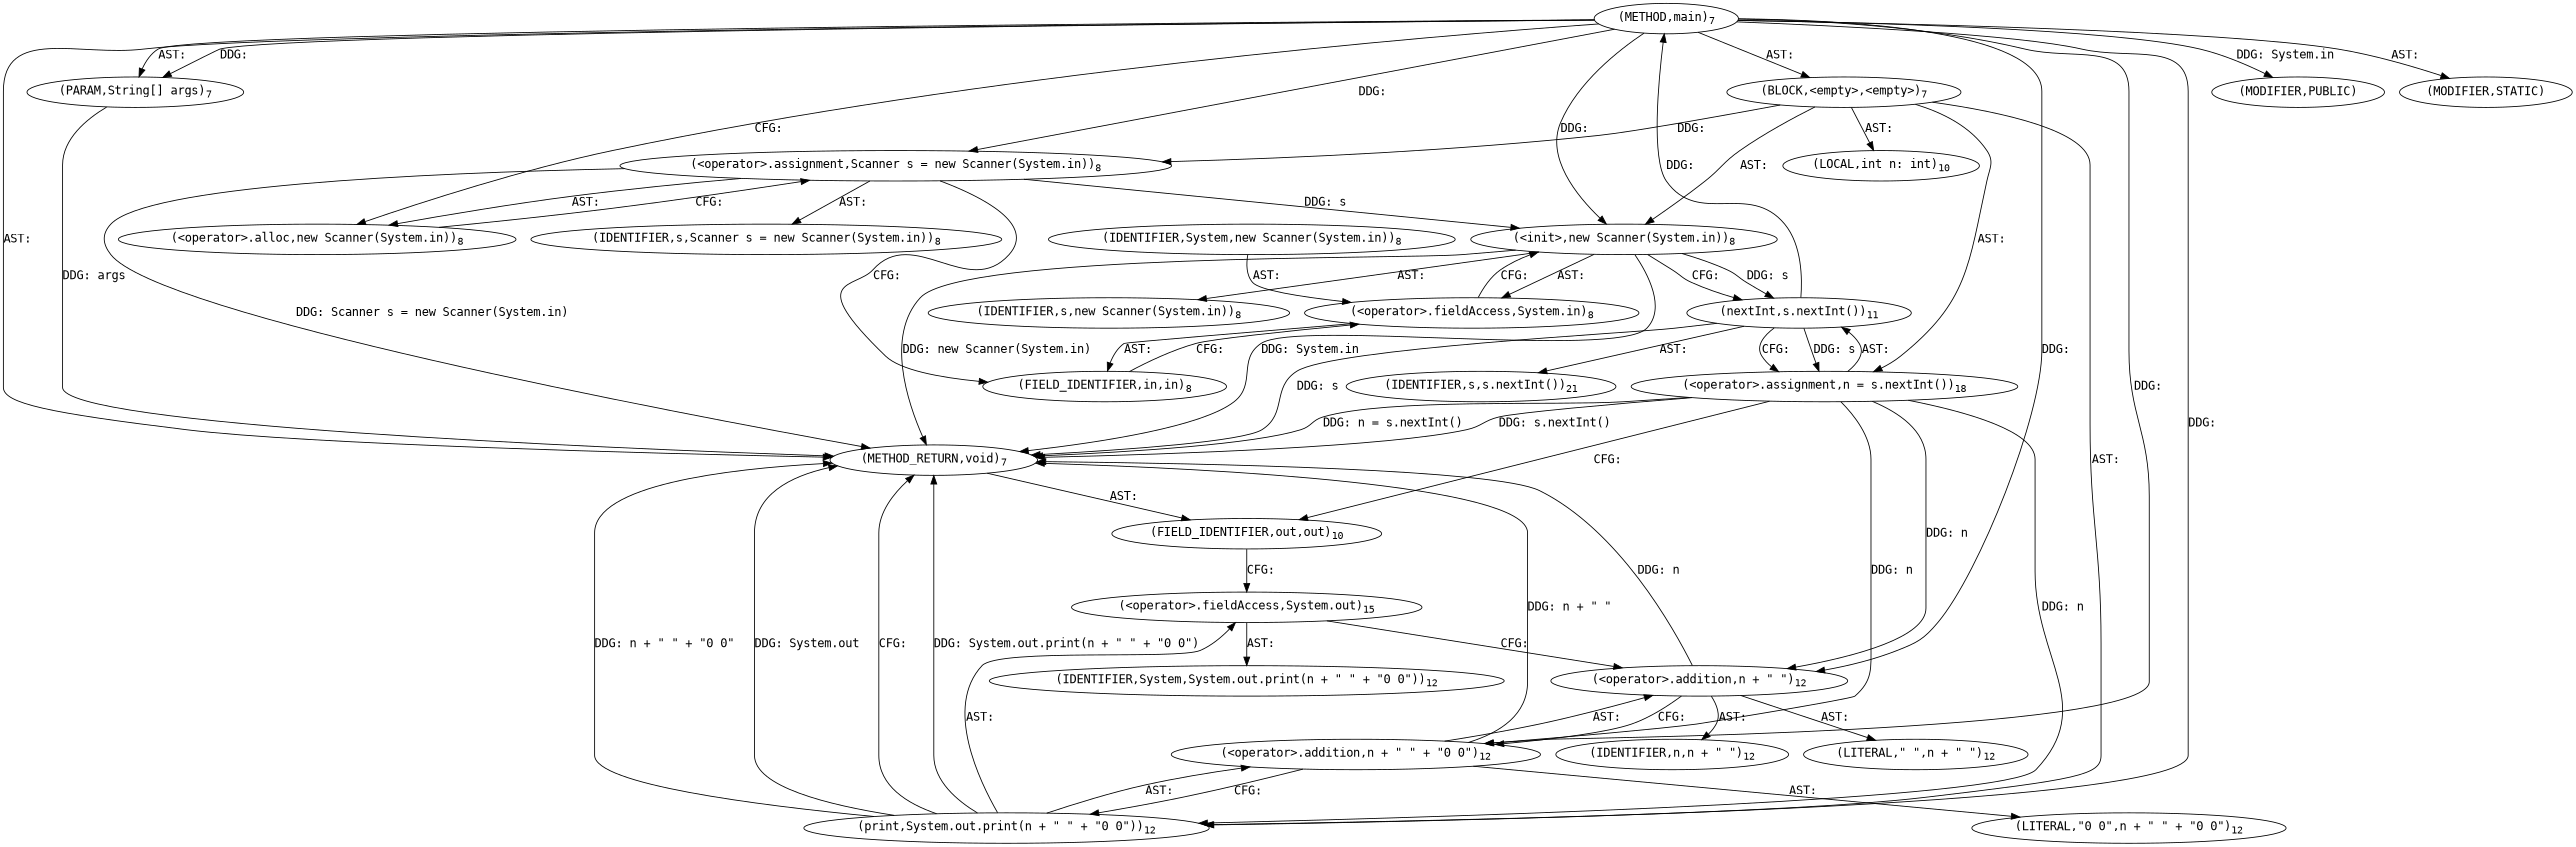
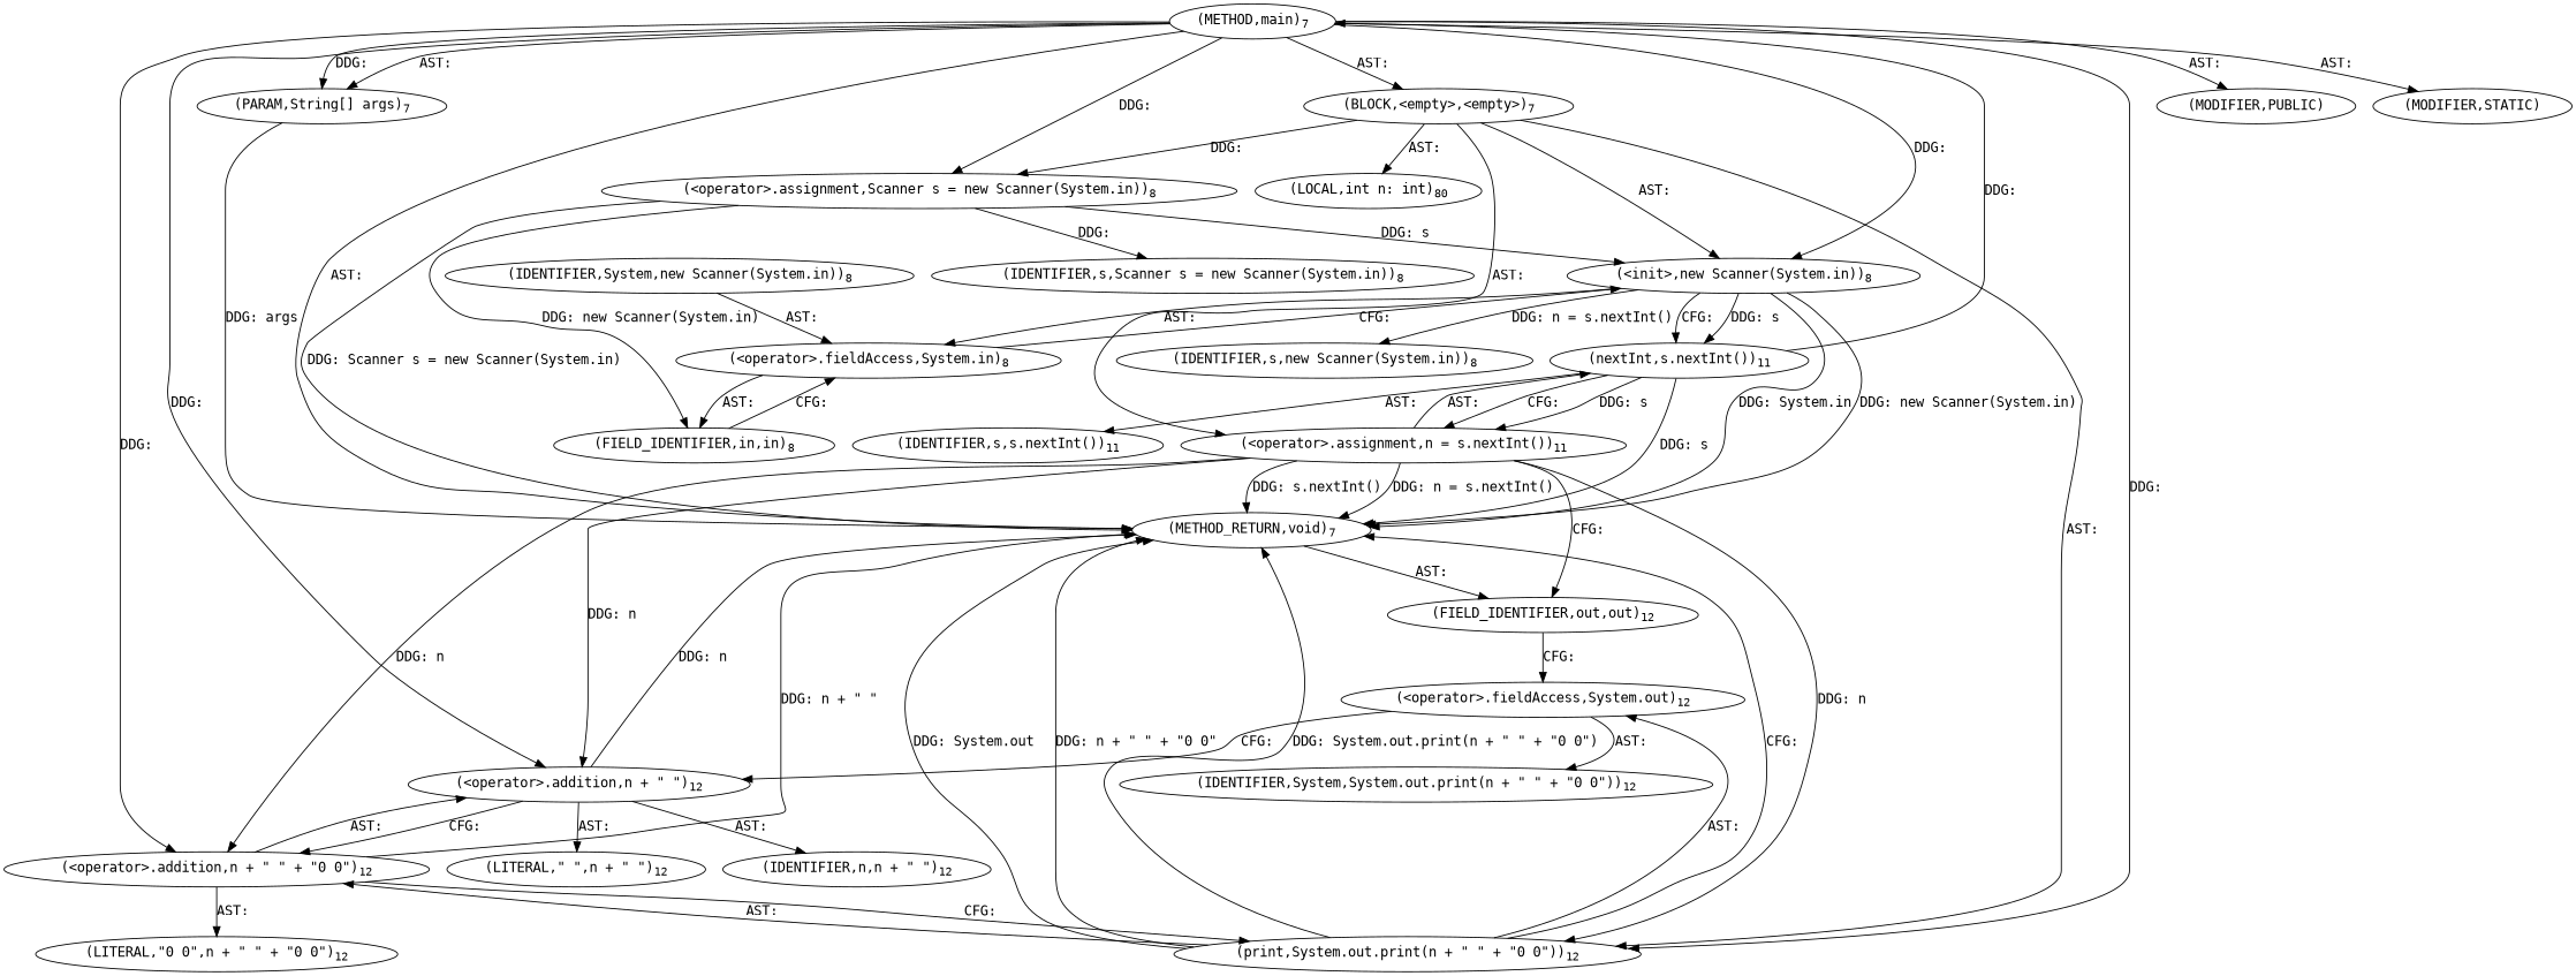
  digraph {
    fontname="DejaVu Sans Mono"
    node [fontname="DejaVu Sans Mono"]
    edge [fontname="DejaVu Sans Mono"]
    n1 [label=<(METHOD,main)<SUB>7</SUB>>]
    n2 [label=<(PARAM,String[] args)<SUB>7</SUB>>]
    n3 [label=<(BLOCK,&lt;empty&gt;,&lt;empty&gt;)<SUB>7</SUB>>]
    n4 [label=<(&lt;operator&gt;.assignment,Scanner s = new Scanner(System.in))<SUB>8</SUB>>]
-   n5 [label=<(&lt;operator&gt;.alloc,new Scanner(System.in))<SUB>8</SUB>>]
    n6 [label=<(&lt;init&gt;,new Scanner(System.in))<SUB>8</SUB>>]
    n7 [label=<(print,System.out.print(n + &quot; &quot; + &quot;0 0&quot;))<SUB>12</SUB>>]
    n8 [label=<(&lt;operator&gt;.addition,n + &quot; &quot; + &quot;0 0&quot;)<SUB>12</SUB>>]
    n9 [label=<(&lt;operator&gt;.addition,n + &quot; &quot;)<SUB>12</SUB>>]
    n10 [label=<(MODIFIER,PUBLIC)>]
    n11 [label=<(MODIFIER,STATIC)>]
    n12 [label=<(METHOD_RETURN,void)<SUB>7</SUB>>]
-   n13 [label=<(LOCAL,int n: int)<SUB>10</SUB>>]
-   n14 [label=<(&lt;operator&gt;.assignment,n = s.nextInt())<SUB>18</SUB>>]
+   n13 [label=<(LOCAL,int n: int)<SUB>80</SUB>>]
+   n14 [label=<(&lt;operator&gt;.assignment,n = s.nextInt())<SUB>11</SUB>>]
    n15 [label=<(IDENTIFIER,s,Scanner s = new Scanner(System.in))<SUB>8</SUB>>]
    n16 [label=<(FIELD_IDENTIFIER,in,in)<SUB>8</SUB>>]
    n17 [label=<(nextInt,s.nextInt())<SUB>11</SUB>>]
    n18 [label=<(IDENTIFIER,s,new Scanner(System.in))<SUB>8</SUB>>]
    n19 [label=<(&lt;operator&gt;.fieldAccess,System.in)<SUB>8</SUB>>]
-   n20 [label=<(IDENTIFIER,s,s.nextInt())<SUB>21</SUB>>]
-   n21 [label=<(&lt;operator&gt;.fieldAccess,System.out)<SUB>15</SUB>>]
+   n20 [label=<(IDENTIFIER,s,s.nextInt())<SUB>11</SUB>>]
+   n21 [label=<(&lt;operator&gt;.fieldAccess,System.out)<SUB>12</SUB>>]
    n22 [label=<(LITERAL,&quot;0 0&quot;,n + &quot; &quot; + &quot;0 0&quot;)<SUB>12</SUB>>]
    n23 [label=<(IDENTIFIER,n,n + &quot; &quot;)<SUB>12</SUB>>]
    n24 [label=<(LITERAL,&quot; &quot;,n + &quot; &quot;)<SUB>12</SUB>>]
-   n25 [label=<(FIELD_IDENTIFIER,out,out)<SUB>10</SUB>>]
+   n25 [label=<(FIELD_IDENTIFIER,out,out)<SUB>12</SUB>>]
    n26 [label=<(IDENTIFIER,System,new Scanner(System.in))<SUB>8</SUB>>]
    n27 [label=<(IDENTIFIER,System,System.out.print(n + &quot; &quot; + &quot;0 0&quot;))<SUB>12</SUB>>]
    n1 -> n2 [label="AST: "]
    n1 -> n2 [label="DDG: "]
    n1 -> n3 [label="AST: "]
    n1 -> n4 [label="DDG: "]
-   n1 -> n5 [label="CFG: "]
    n1 -> n6 [label="DDG: "]
    n1 -> n7 [label="DDG: "]
    n1 -> n8 [label="DDG: "]
    n1 -> n9 [label="DDG: "]
-   n1 -> n10 [label="DDG: System.in"]
+   n1 -> n10 [label="AST: "]
    n1 -> n11 [label="AST: "]
    n1 -> n12 [label="AST: "]
    n2 -> n12 [label="DDG: args"]
    n3 -> n4 [label="DDG: "]
    n3 -> n6 [label="AST: "]
    n3 -> n7 [label="AST: "]
    n3 -> n13 [label="AST: "]
    n3 -> n14 [label="AST: "]
-   n4 -> n5 [label="AST: "]
    n4 -> n6 [label="DDG: s"]
    n4 -> n12 [label="DDG: Scanner s = new Scanner(System.in)"]
-   n4 -> n15 [label="AST: "]
-   n4 -> n16 [label="CFG: "]
-   n5 -> n4 [label="CFG: "]
+   n4 -> n15 [label="DDG: "]
+   n4 -> n16 [label="DDG: new Scanner(System.in)"]
    n6 -> n12 [label="DDG: System.in"]
    n6 -> n12 [label="DDG: new Scanner(System.in)"]
    n6 -> n17 [label="CFG: "]
    n6 -> n17 [label="DDG: s"]
-   n6 -> n18 [label="AST: "]
+   n6 -> n18 [label="DDG: n = s.nextInt()"]
    n6 -> n19 [label="AST: "]
    n7 -> n8 [label="AST: "]
    n7 -> n12 [label="CFG: "]
    n7 -> n12 [label="DDG: System.out"]
    n7 -> n12 [label="DDG: n + &quot; &quot; + &quot;0 0&quot;"]
    n7 -> n12 [label="DDG: System.out.print(n + &quot; &quot; + &quot;0 0&quot;)"]
    n7 -> n21 [label="AST: "]
    n8 -> n7 [label="CFG: "]
    n8 -> n9 [label="AST: "]
    n8 -> n12 [label="DDG: n + &quot; &quot;"]
    n8 -> n22 [label="AST: "]
    n9 -> n8 [label="CFG: "]
    n9 -> n12 [label="DDG: n"]
    n9 -> n23 [label="AST: "]
    n9 -> n24 [label="AST: "]
    n12 -> n25 [label="AST: "]
    n14 -> n7 [label="DDG: n"]
    n14 -> n8 [label="DDG: n"]
    n14 -> n9 [label="DDG: n"]
    n14 -> n12 [label="DDG: s.nextInt()"]
    n14 -> n12 [label="DDG: n = s.nextInt()"]
    n14 -> n17 [label="AST: "]
    n14 -> n25 [label="CFG: "]
    n16 -> n19 [label="CFG: "]
    n17 -> n1 [label="DDG: "]
    n17 -> n12 [label="DDG: s"]
    n17 -> n14 [label="CFG: "]
    n17 -> n14 [label="DDG: s"]
    n17 -> n20 [label="AST: "]
    n19 -> n6 [label="CFG: "]
    n19 -> n16 [label="AST: "]
    n21 -> n9 [label="CFG: "]
    n21 -> n27 [label="AST: "]
    n25 -> n21 [label="CFG: "]
    n26 -> n19 [label="AST: "]
  }
